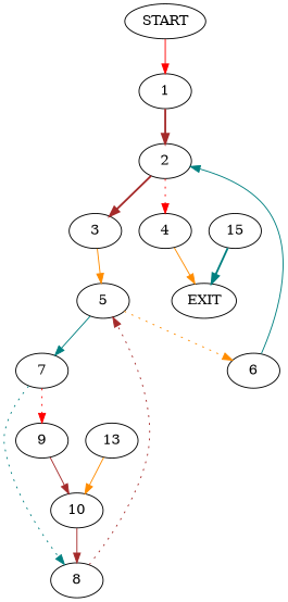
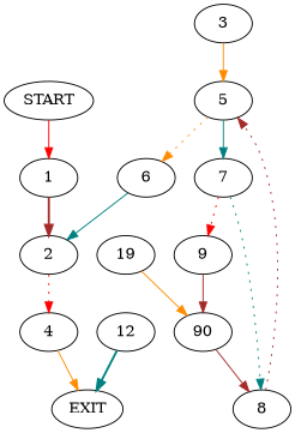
  digraph {
    edge [color=brown style=solid]
    n1 [label=START]
    1
    2
    n4 [label=EXIT]
    3
    4
    5
    6
    7
    8
    9
-   10
-   12 [label=15]
-   13
+   10 [label=90]
+   12
+   13 [label=19]
    n1 -> 1 [color=red]
    1 -> 2 [style=bold]
-   2 -> 3 [style=bold]
    2 -> 4 [color=red style=dotted]
    3 -> 5 [color=darkorange]
    4 -> n4 [color=darkorange]
    5 -> 6 [color=darkorange style=dotted]
    5 -> 7 [color=teal]
    6 -> 2 [color=teal]
    7 -> 8 [color=teal style=dotted]
    7 -> 9 [color=red style=dotted]
    8 -> 5 [style=dotted]
    9 -> 10
    10 -> 8
    12 -> n4 [color=teal style=bold]
    13 -> 10 [color=darkorange]
  }
